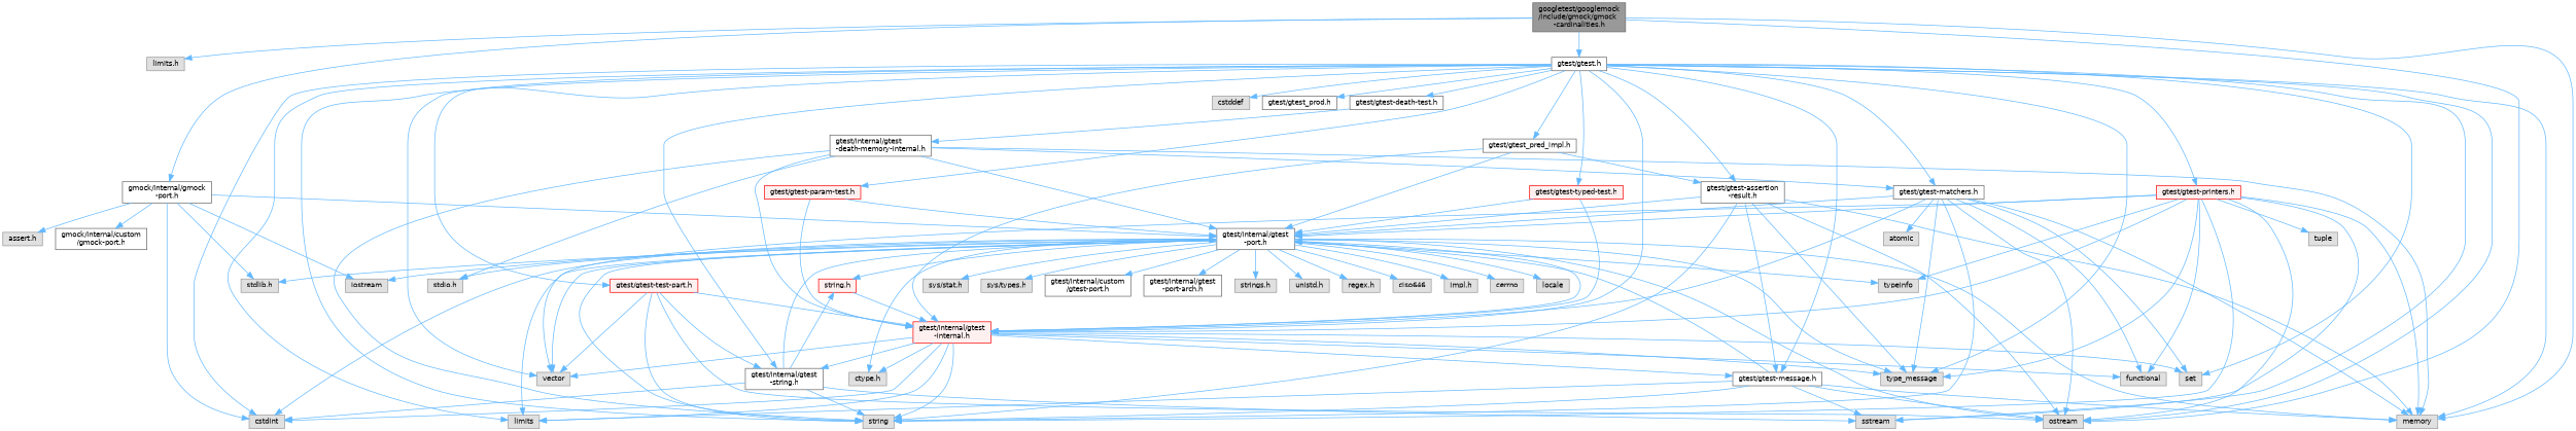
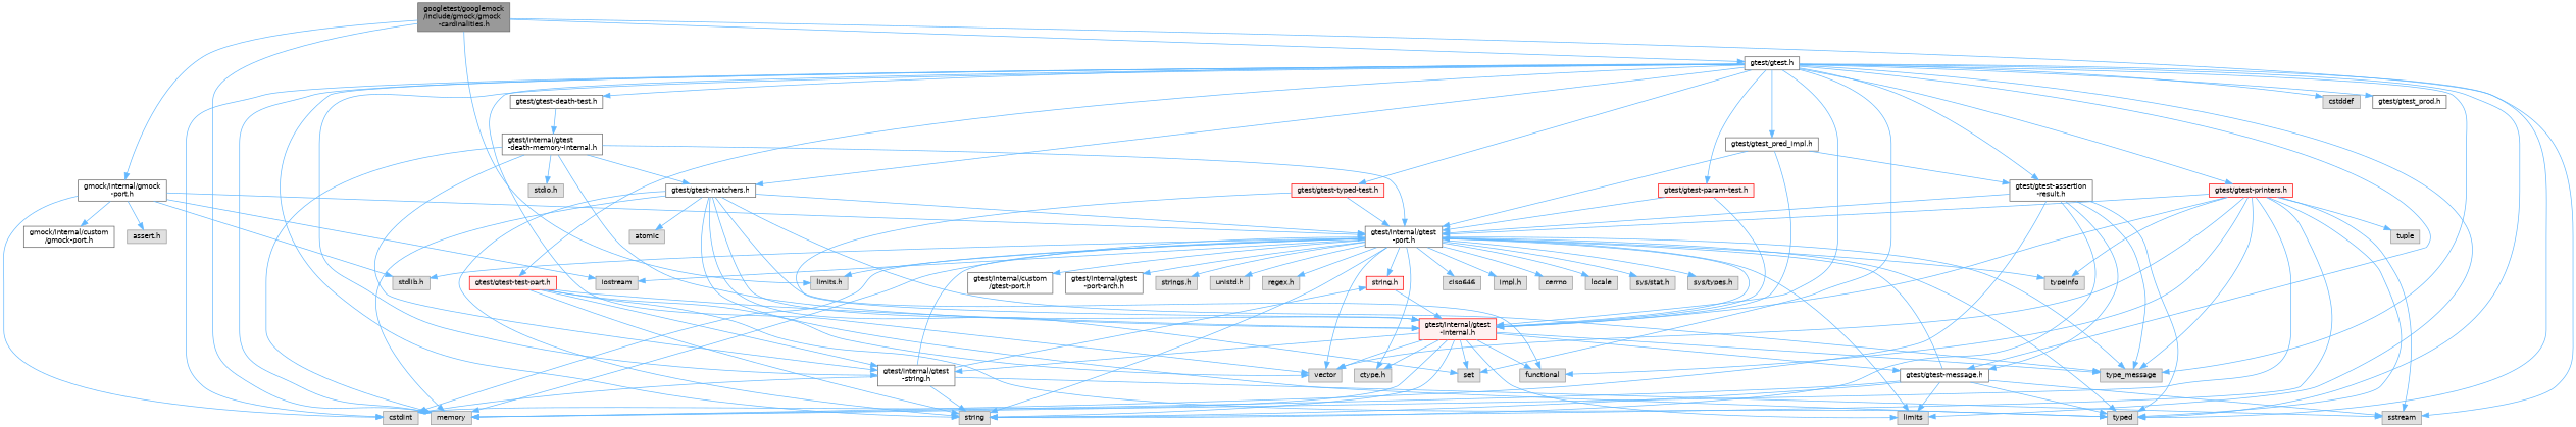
  digraph {
    node [color=grey60 fillcolor="#E0E0E0" fontname=Helvetica fontsize=10 shape=box style=filled]
    edge [color=steelblue1 fontname=Helvetica fontsize=10 labelfontname=Helvetica labelfontsize=10 style=solid]
    n1 [color=gray40 fillcolor=grey60 fontcolor=black height=0.2 label="googletest/googlemock\l/include/gmock/gmock\l-cardinalities.h" width=0.4]
    n2 [height=0.2 label="limits.h" width=0.4]
    n3 [height=0.2 label=memory width=0.4]
-   n4 [height=0.2 label=ostream width=0.4]
+   n4 [height=0.2 label=typed width=0.4]
    n5 [color=grey40 fillcolor=white height=0.2 label="gmock/internal/gmock\l-port.h" width=0.4]
    n6 [color=grey40 fillcolor=white height=0.2 label="gtest/gtest.h" width=0.4]
    n7 [height=0.2 label="assert.h" width=0.4]
    n8 [height=0.2 label="stdlib.h" width=0.4]
    n9 [height=0.2 label=cstdint width=0.4]
    n10 [height=0.2 label=iostream width=0.4]
    n11 [color=grey40 fillcolor=white height=0.2 label="gmock/internal/custom\l/gmock-port.h" width=0.4]
    n12 [color=grey40 fillcolor=white height=0.2 label="gtest/internal/gtest\l-port.h" width=0.4]
    n13 [height=0.2 label=limits width=0.4]
    n14 [height=0.2 label=string width=0.4]
    n15 [height=0.2 label=type_message width=0.4]
    n16 [height=0.2 label=vector width=0.4]
    n17 [height=0.2 label=cstddef width=0.4]
    n18 [height=0.2 label=set width=0.4]
    n19 [height=0.2 label=sstream width=0.4]
    n20 [color=grey40 fillcolor=white height=0.2 label="gtest/gtest-assertion\l-result.h" width=0.4]
    n21 [color=grey40 fillcolor=white height=0.2 label="gtest/gtest-message.h" width=0.4]
    n22 [color=grey40 fillcolor=white height=0.2 label="gtest/gtest-death-test.h" width=0.4]
    n23 [color=grey40 fillcolor=white height=0.2 label="gtest/gtest-matchers.h" width=0.4]
    n24 [color=red fillcolor="#FFF0F0" height=0.2 label="gtest/gtest-printers.h" width=0.4]
    n25 [color=red fillcolor="#FFF0F0" height=0.2 label="gtest/internal/gtest\l-internal.h" width=0.4]
    n26 [color=grey40 fillcolor=white height=0.2 label="gtest/internal/gtest\l-string.h" width=0.4]
    n27 [color=red fillcolor="#FFF0F0" height=0.2 label="gtest/gtest-param-test.h" width=0.4]
    n28 [color=red fillcolor="#FFF0F0" height=0.2 label="gtest/gtest-test-part.h" width=0.4]
    n29 [color=red fillcolor="#FFF0F0" height=0.2 label="gtest/gtest-typed-test.h" width=0.4]
    n30 [color=grey40 fillcolor=white height=0.2 label="gtest/gtest_pred_impl.h" width=0.4]
    n31 [color=grey40 fillcolor=white height=0.2 label="gtest/gtest_prod.h" width=0.4]
    n32 [height=0.2 label=ciso646 width=0.4]
    n33 [height=0.2 label="ctype.h" width=0.4]
    n34 [height=0.2 label="impl.h" width=0.4]
    n35 [height=0.2 label="stdio.h" width=0.4]
    n36 [color=red fillcolor="#FFF0F0" height=0.2 label="string.h" width=0.4]
    n37 [height=0.2 label=cerrno width=0.4]
    n38 [height=0.2 label=locale width=0.4]
    n39 [height=0.2 label="sys/stat.h" width=0.4]
    n40 [height=0.2 label="sys/types.h" width=0.4]
    n41 [color=grey40 fillcolor=white height=0.2 label="gtest/internal/custom\l/gtest-port.h" width=0.4]
    n42 [color=grey40 fillcolor=white height=0.2 label="gtest/internal/gtest\l-port-arch.h" width=0.4]
    n43 [height=0.2 label="strings.h" width=0.4]
    n44 [height=0.2 label="unistd.h" width=0.4]
    n45 [height=0.2 label="regex.h" width=0.4]
    n46 [height=0.2 label=typeinfo width=0.4]
    n47 [height=0.2 label=tuple width=0.4]
    n48 [color=grey40 fillcolor=white height=0.2 label="gtest/internal/gtest\l-death-memory-internal.h" width=0.4]
    n49 [height=0.2 label=atomic width=0.4]
    n50 [height=0.2 label=functional width=0.4]
    n1 -> n2
    n1 -> n3
    n1 -> n4
    n1 -> n5
    n1 -> n6
    n5 -> n7
    n5 -> n8
    n5 -> n9
    n5 -> n10
    n5 -> n11
    n5 -> n12
    n6 -> n3
    n6 -> n4
    n6 -> n9
    n6 -> n13
    n6 -> n14
    n6 -> n15
    n6 -> n16
    n6 -> n17
    n6 -> n18
    n6 -> n19
    n6 -> n20
    n6 -> n21
    n6 -> n22
    n6 -> n23
    n6 -> n24
    n6 -> n25
    n6 -> n26
    n6 -> n27
    n6 -> n28
    n6 -> n29
    n6 -> n30
    n6 -> n31
    n12 -> n3
    n12 -> n4
    n12 -> n8
    n12 -> n9
    n12 -> n10
    n12 -> n13
    n12 -> n14
    n12 -> n15
    n12 -> n16
    n12 -> n32
    n12 -> n33
    n12 -> n34
-   n12 -> n35
+   n12 -> n2
    n12 -> n36
    n12 -> n37
    n12 -> n38
    n12 -> n39
    n12 -> n40
    n12 -> n41
    n12 -> n42
    n12 -> n43
    n12 -> n44
    n12 -> n45
    n12 -> n46
    n20 -> n3
    n20 -> n4
    n20 -> n12
    n20 -> n14
    n20 -> n15
    n20 -> n21
    n21 -> n3
    n21 -> n4
    n21 -> n12
    n21 -> n13
    n21 -> n14
    n21 -> n19
    n22 -> n48
    n23 -> n3
    n23 -> n4
    n23 -> n12
    n23 -> n14
    n23 -> n15
    n23 -> n18
    n23 -> n25
    n23 -> n49
    n23 -> n50
    n24 -> n3
    n24 -> n4
    n24 -> n12
    n24 -> n14
    n24 -> n15
    n24 -> n16
    n24 -> n19
    n24 -> n25
    n24 -> n46
    n24 -> n47
    n24 -> n50
    n25 -> n9
    n25 -> n12
    n25 -> n13
    n25 -> n14
    n25 -> n15
    n25 -> n16
    n25 -> n18
    n25 -> n21
    n25 -> n26
    n25 -> n33
    n25 -> n50
    n26 -> n9
    n26 -> n12
    n26 -> n14
    n26 -> n19
    n26 -> n36
    n27 -> n12
    n27 -> n25
    n28 -> n4
    n28 -> n14
    n28 -> n16
    n28 -> n25
    n28 -> n26
    n29 -> n12
    n29 -> n25
    n30 -> n12
    n30 -> n20
    n30 -> n25
    n36 -> n25
    n48 -> n3
    n48 -> n12
-   n48 -> n14
+   n48 -> n26
    n48 -> n23
    n48 -> n25
    n48 -> n35
  }
